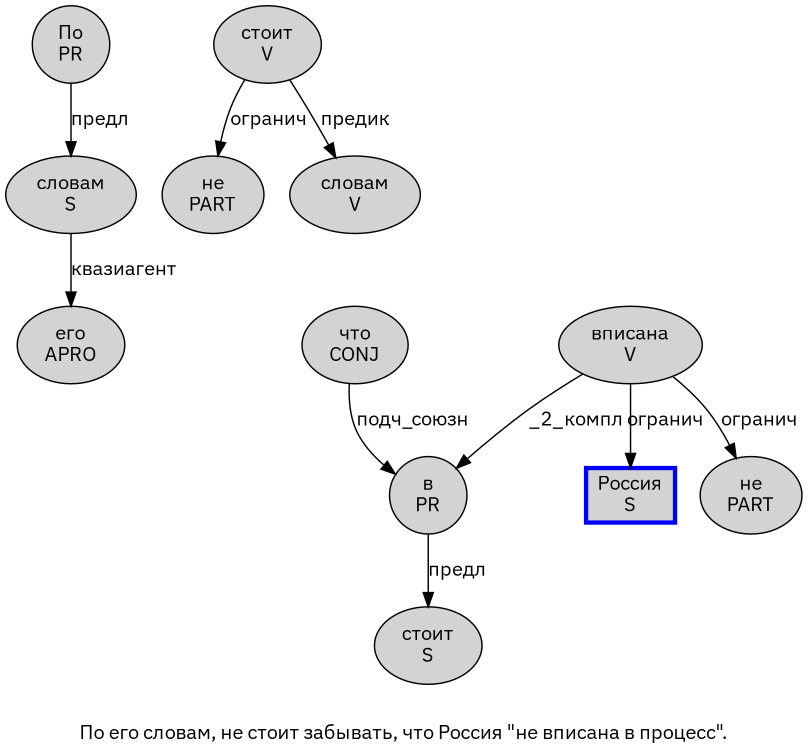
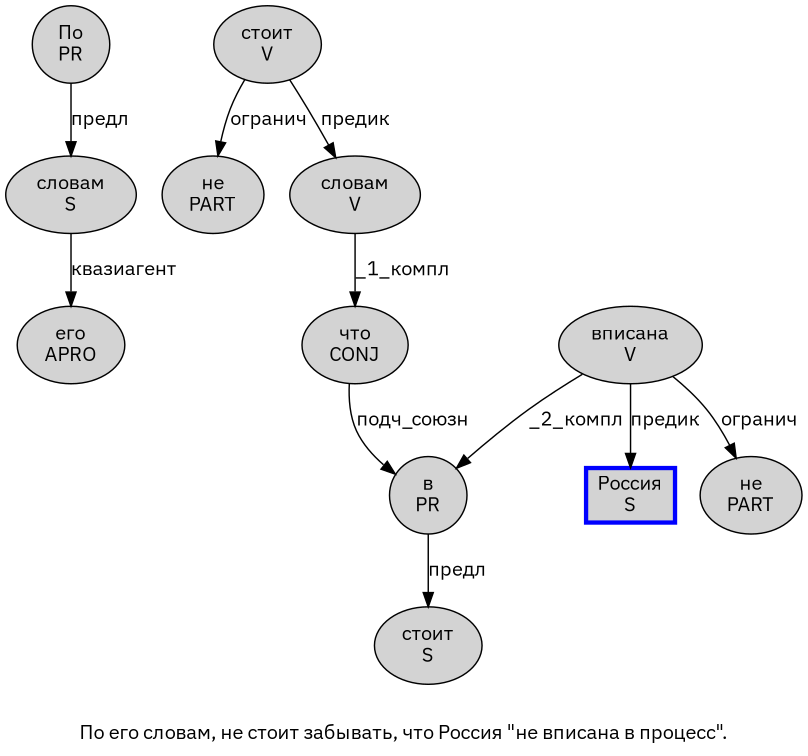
  digraph {
    fontname="IBM Plex Sans"
    label="По его словам, не стоит забывать, что Россия \"не вписана в процесс\"."
    node [fillcolor=lightgray fontname="IBM Plex Sans" penwidth=1 shape=ellipse style=filled]
    edge [fontname="IBM Plex Sans"]
    n1 [label="По\nPR"]
    n2 [label="словам\nS"]
    n3 [label="его\nAPRO"]
    n4 [label="не\nPART"]
    n5 [label="стоит\nV"]
    n6 [label="словам\nV"]
    n7 [label="что\nCONJ"]
    n8 [label="в\nPR"]
    n9 [label="вписана\nV"]
    n10 [color=blue label="Россия\nS" penwidth=3 shape=box]
    n11 [label="не\nPART"]
    n12 [label="стоит\nS"]
    n1 -> n2 [label="предл"]
    n2 -> n3 [label="квазиагент"]
    n5 -> n4 [label="огранич"]
    n5 -> n6 [label="предик"]
+   n6 -> n7 [label="_1_компл"]
    n7 -> n8 [label="подч_союзн"]
    n8 -> n12 [label="предл"]
    n9 -> n8 [label="_2_компл"]
-   n9 -> n10 [label="огранич"]
+   n9 -> n10 [label="предик"]
    n9 -> n11 [label="огранич"]
  }
